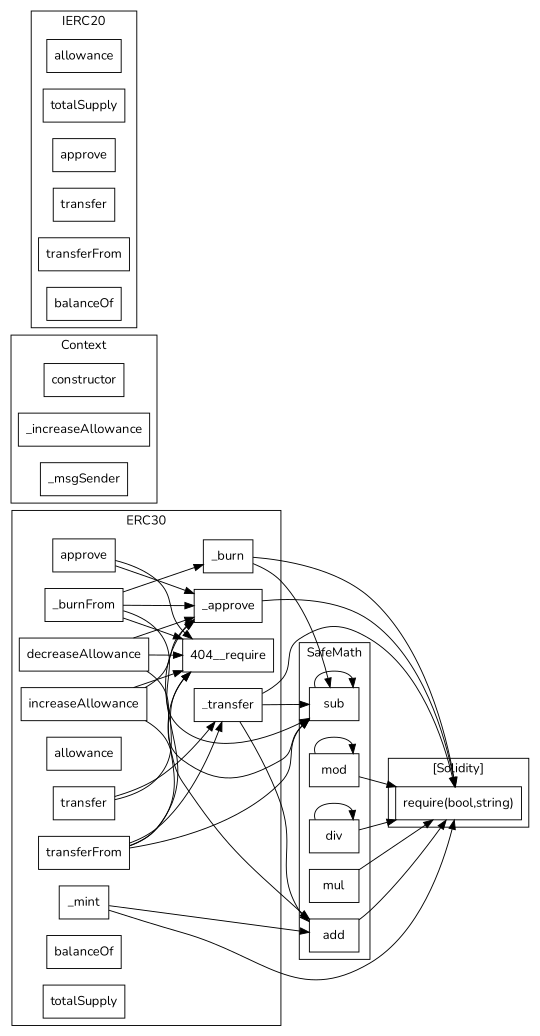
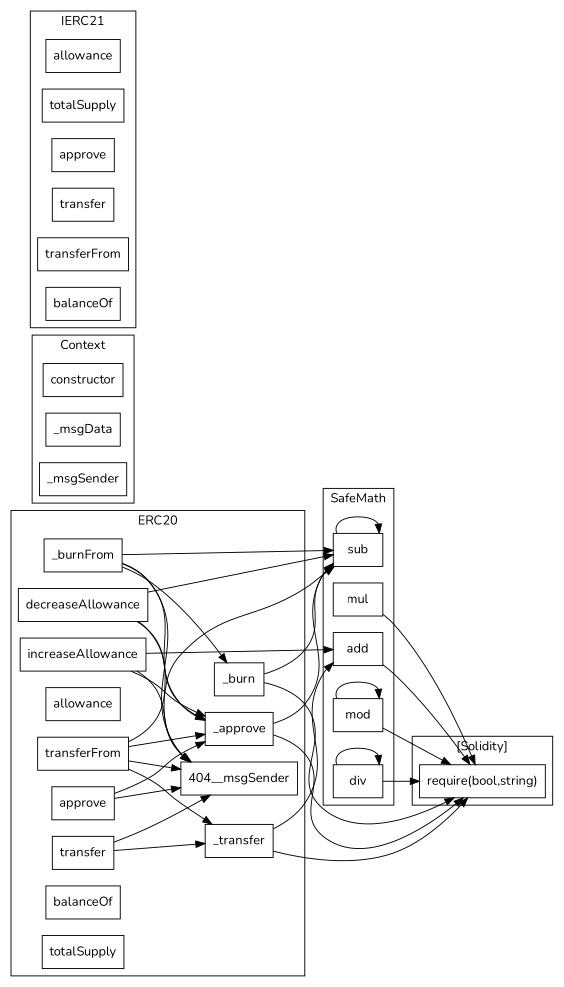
  strict digraph {
    fontname=Nunito
    rankdir=LR
    node [fontname=Nunito shape=box]
    edge [fontname=Nunito]
    n1 [label=mod]
    n2 [label=sub]
    n3 [label=div]
    n4 [label=mul]
    n5 [label=add]
    n6 [label=constructor]
-   n7 [label=_increaseAllowance]
+   n7 [label=_msgData]
    n8 [label=_msgSender]
    n9 [label=approve]
    n10 [label=_approve]
-   "404__msgSender" [label="404__require"]
+   "404__msgSender"
    n12 [label=_transfer]
    n13 [label=transferFrom]
    n14 [label=_burn]
    n15 [label=_burnFrom]
-   n16 [label=_mint]
    n17 [label=allowance]
    n18 [label=decreaseAllowance]
    n19 [label=transfer]
    n20 [label=increaseAllowance]
    n21 [label=balanceOf]
    n22 [label=totalSupply]
    n23 [label=allowance]
    n24 [label=totalSupply]
    n25 [label=approve]
    n26 [label=transfer]
    n27 [label=transferFrom]
    n28 [label=balanceOf]
    "require(bool,string)"
    subgraph cluster_1 {
      label=SafeMath
      n1
      n2
      n3
      n4
      n5
    }
    subgraph cluster_2 {
      label=Context
      n6
      n7
      n8
    }
    subgraph cluster_3 {
-     label=ERC30
+     label=ERC20
      n9
      n10
      "404__msgSender"
      n12
      n13
      n14
      n15
-     n16
      n17
      n18
      n19
      n20
      n21
      n22
    }
    subgraph cluster_4 {
-     label=IERC20
+     label=IERC21
      n23
      n24
      n25
      n26
      n27
      n28
    }
    subgraph cluster_5 {
      label="[Solidity]"
      "require(bool,string)"
    }
    n1 -> n1
    n1 -> "require(bool,string)"
    n2 -> n2
    n3 -> n3
    n3 -> "require(bool,string)"
    n4 -> "require(bool,string)"
    n5 -> "require(bool,string)"
    n9 -> n10
    n9 -> "404__msgSender"
    n10 -> "require(bool,string)"
-   n12 -> n2
+   n10 -> n2
    n12 -> n5
    n12 -> "require(bool,string)"
    n13 -> n2
    n13 -> n10
    n13 -> "404__msgSender"
    n13 -> n12
    n14 -> n2
    n14 -> "require(bool,string)"
    n15 -> n2
    n15 -> n10
    n15 -> "404__msgSender"
    n15 -> n14
-   n16 -> n5
-   n16 -> "require(bool,string)"
    n18 -> n2
    n18 -> n10
    n18 -> "404__msgSender"
    n19 -> "404__msgSender"
    n19 -> n12
    n20 -> n5
    n20 -> n10
    n20 -> "404__msgSender"
  }
